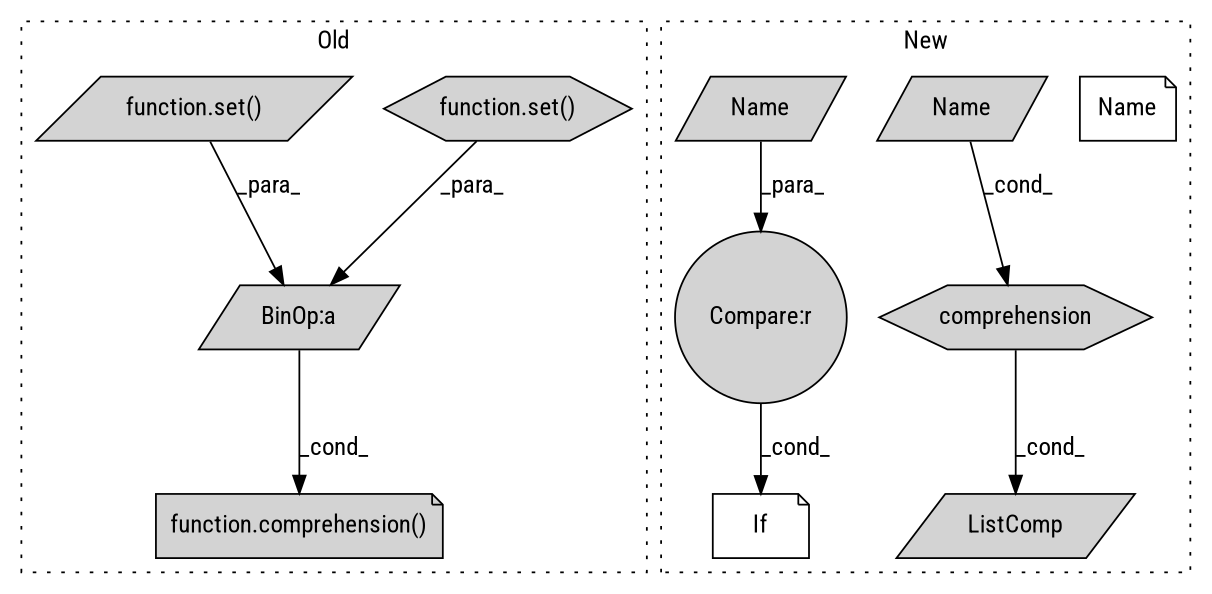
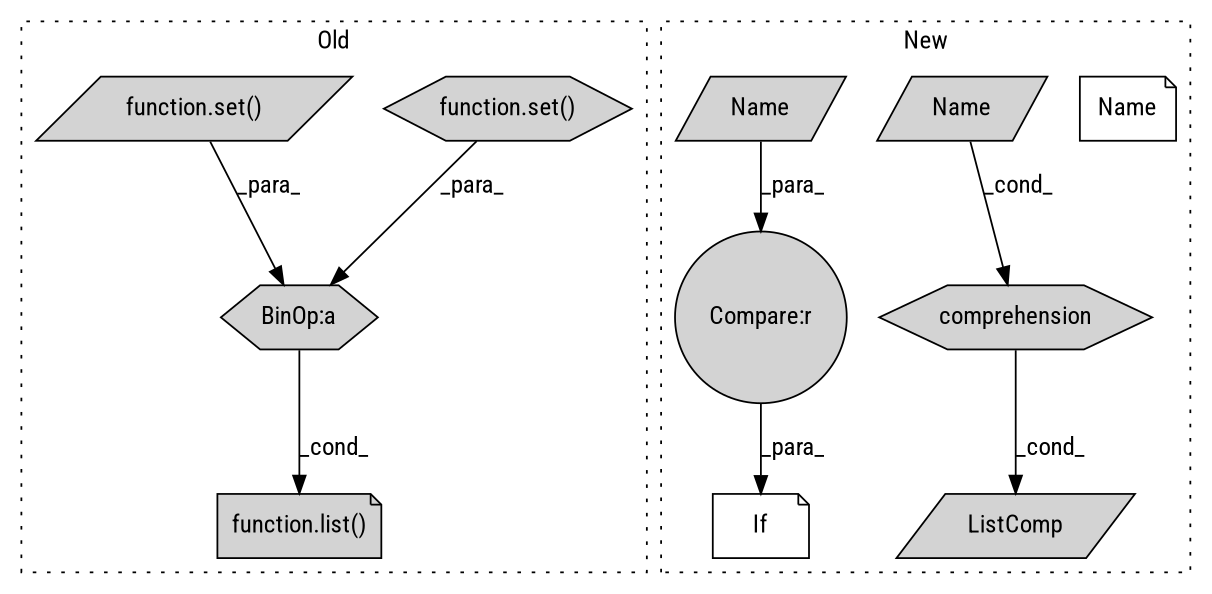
  digraph {
    fontname="Roboto Condensed"
    node [a=75 fillcolor=lightgrey fontname="Roboto Condensed" l=3 s=11340 shape=parallelogram style=filled]
    edge [fontname="Roboto Condensed"]
    n1 [l="4,1" label="function.set()" s="11243,11263" shape=hexagon]
-   n2 [l="5,1" label="function.comprehension()" s="11238,11292" shape=note]
-   n3 [a=82 label="BinOp:a" s=11264]
+   n2 [l="5,1" label="function.list()" s="11238,11292" shape=note]
+   n3 [a=82 label="BinOp:a" s=11264 shape=hexagon]
    n4 [l="4,1" label="function.set()" s="11267,11291"]
    n5 [a=106 l=68 label=ListComp s=11304]
    n6 [a=45 label=comprehension s=11309 shape=hexagon]
    n7 [a=87 fillcolor=white label=Name s=11305 shape=note]
    n8 [a=40 l=31 label="Compare:r" shape=circle]
    n9 [a=96 fillcolor=white l=31 label=If shape=note]
    n10 [a=87 label=Name s=11305]
    n11 [a=87 label=Name]
    subgraph cluster_1 {
      label=Old
      style=dotted
      n1
      n2
      n3
      n4
    }
    subgraph cluster_2 {
      label=New
      style=dotted
      n5
      n6
      n7
      n8
      n9
      n10
      n11
    }
    n1 -> n3 [label=_para_]
    n3 -> n2 [label=_cond_]
    n4 -> n3 [label=_para_]
    n6 -> n5 [label=_cond_]
-   n8 -> n9 [label=_cond_]
+   n8 -> n9 [label=_para_]
    n10 -> n6 [label=_cond_]
    n11 -> n8 [label=_para_]
  }
